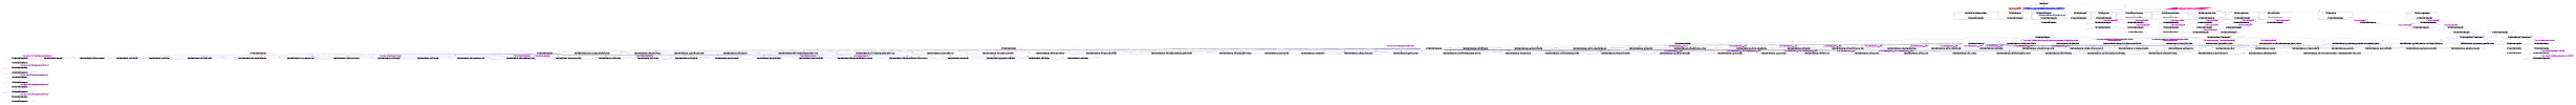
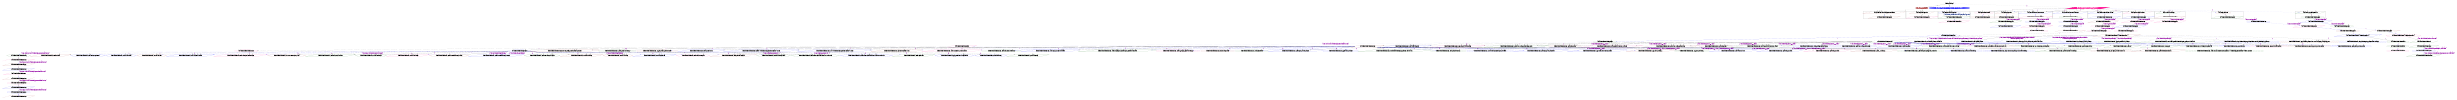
  digraph {
    concentrate=true
    ordering=in
    rankdir=TB
    node [color=blue shape=parallelogram]
    edge [color=black fontcolor="#9e1fad" style=dotted]
    n1 [color=brown label="[role] kubeinit.kubeinit.kubeinit_prepare"]
    n2 [color=brown label="[block] Gather facts about the deployment environment"]
    n3 [color=deeppink label="[role] kubeinit.kubeinit.kubeinit_prepare"]
    n4 [color=brown label="[block] Prepare the hypervisors"]
    n5 [color=brown fontcolor="#ffffff" label="Play: Initial setup (1)" shape=octagon style=filled]
    n6 [color=deeppink label="[role] kubeinit.kubeinit.kubeinit_libvirt"]
    n7 [color=darkgreen label="[role] kubeinit.kubeinit.kubeinit_prepare"]
    n8 [color=brown label="[role] kubeinit.kubeinit.kubeinit_prepare" shape=octagon]
    n9 [label="[role] kubeinit.kubeinit.kubeinit_libvirt"]
    n10 [color=darkgreen label="[role] kubeinit.kubeinit.kubeinit_prepare"]
    n11 [color=brown label="[role] kubeinit.kubeinit.kubeinit_prepare" shape=octagon]
    n12 [color=deeppink label="[role] kubeinit.kubeinit.kubeinit_libvirt" shape=octagon]
    n13 [color=deeppink label="[role] kubeinit.kubeinit.kubeinit_prepare"]
    n14 [label="[role] kubeinit.kubeinit.kubeinit_prepare" shape=octagon]
    n15 [color=brown label="[role] kubeinit.kubeinit.kubeinit_libvirt"]
    n16 [label="[role] kubeinit.kubeinit.kubeinit_prepare" shape=octagon]
    n17 [label="[role] kubeinit.kubeinit.kubeinit_prepare" shape=octagon]
    n18 [color=deeppink label="[role] kubeinit.kubeinit.kubeinit_bind"]
    n19 [color=darkgreen label="[role] kubeinit.kubeinit.kubeinit_prepare" shape=octagon]
    n20 [label="[role] kubeinit.kubeinit.kubeinit_libvirt" shape=octagon]
    n21 [color=deeppink label="[role] kubeinit.kubeinit.kubeinit_prepare" shape=octagon]
    n22 [color=deeppink label="[role] kubeinit.kubeinit.kubeinit_prepare" shape=octagon]
    n23 [label="[role] kubeinit.kubeinit.kubeinit_prepare" shape=octagon]
-   n24 [color=brown label="kubeinit.kubeinit.kubeinit_okd : Render net info"]
+   n24 [color=brown label="kubeinit.kubeinit.kubeinit_okd : Render net initial"]
    n25 [label="kubeinit.kubeinit.kubeinit_okd : Install services requirements" shape=octagon]
    n26 [label="kubeinit.kubeinit.kubeinit_okd : Download okd installer" shape=octagon]
    n27 [color=brown label="kubeinit.kubeinit.kubeinit_okd : Download okd client" shape=octagon]
    n28 [label="kubeinit.kubeinit.kubeinit_okd : Install okd client and installer"]
    n29 [color=deeppink label="kubeinit.kubeinit.kubeinit_okd : Render the required container images"]
    n30 [color=brown label="kubeinit.kubeinit.kubeinit_okd : Mirror OKD remote registry to local" shape=octagon]
    n31 [color=darkgreen label="kubeinit.kubeinit.kubeinit_okd : Set name of CoreOS distribution"]
    n32 [color=darkgreen label="kubeinit.kubeinit.kubeinit_okd : Download kernel image" shape=octagon]
    n33 [color=deeppink label="kubeinit.kubeinit.kubeinit_okd : Download initrd image"]
    n34 [color=brown label="kubeinit.kubeinit.kubeinit_okd : Create the treeinfo directory for FCOS" shape=octagon]
    n35 [label="kubeinit.kubeinit.kubeinit_okd : Create the treeinfo directory for RHCOS"]
    n36 [color=darkgreen label="kubeinit.kubeinit.kubeinit_okd : Create OKD directory for apache" shape=octagon]
    n37 [color=brown label="kubeinit.kubeinit.kubeinit_okd : Download initrd image"]
    n38 [color=brown label="kubeinit.kubeinit.kubeinit_okd : Download raw image" shape=octagon]
    n39 [label="kubeinit.kubeinit.kubeinit_okd : Download signature file"]
    n40 [color=deeppink label="kubeinit.kubeinit.kubeinit_okd : Render the cluster template" shape=octagon]
    n41 [color=brown label="kubeinit.kubeinit.kubeinit_okd : Backup the install config file"]
    n42 [color=darkgreen label="kubeinit.kubeinit.kubeinit_okd : Render the bootstrap details" shape=octagon]
    n43 [color=darkgreen label="kubeinit.kubeinit.kubeinit_okd : Enable master schedulable if there are no worker nodes" shape=octagon]
    n44 [label="kubeinit.kubeinit.kubeinit_okd : Disable master schedulable if there is at least one worker node" shape=octagon]
-   n45 [color=darkgreen label="kubeinit.kubeinit.kubeinit_okd : Ensure ignition files"]
+   n45 [color=darkgreen label="kubeinit.kubeinit.kubeinit_okd : Render ignition files"]
    n46 [label="kubeinit.kubeinit.kubeinit_okd : Apply permissions to the apache folder" shape=octagon]
-   n47 [label="kubeinit.kubeinit.kubeinit_okd : Create kube directory" shape=octagon]
-   n48 [color=darkgreen label="kubeinit.kubeinit.kubeinit_okd : Commit kubeconfig"]
+   n47 [label="kubeinit.kubeinit.kubeinit_before : Create kube directory" shape=octagon]
+   n48 [color=darkgreen label="kubeinit.kubeinit.kubeinit_okd : Autoload kubeconfig"]
    n49 [color=brown label="[role] kubeinit.kubeinit.kubeinit_{{ kubeinit_cluster_distro }}"]
    n50 [color=deeppink label="[role] kubeinit.kubeinit.kubeinit_prepare" shape=octagon]
    n51 [label="[role] kubeinit.kubeinit.kubeinit_prepare"]
    n52 [color=deeppink label="[role] kubeinit.kubeinit.kubeinit_services"]
    n53 [label="[role] kubeinit.kubeinit.kubeinit_prepare"]
    n54 [color=deeppink label="[role] kubeinit.kubeinit.kubeinit_prepare"]
    n55 [label="[role] kubeinit.kubeinit.kubeinit_{{ kubeinit_cluster_distro }}"]
    n56 [color=brown label="[role] kubeinit.kubeinit.kubeinit_prepare" shape=octagon]
    n57 [color=deeppink label="[role] kubeinit.kubeinit.kubeinit_prepare"]
    n58 [label="[role] kubeinit.kubeinit.kubeinit_services" shape=octagon]
    n59 [color=darkgreen label="[role] kubeinit.kubeinit.kubeinit_prepare"]
    n60 [color=deeppink label="[role] kubeinit.kubeinit.kubeinit_{{ kubeinit_cluster_distro }}" shape=octagon]
    n61 [color=brown label="[role] kubeinit.kubeinit.kubeinit_prepare"]
    n62 [color=darkgreen label="[role] kubeinit.kubeinit.kubeinit_prepare" shape=octagon]
    n63 [label="[role] kubeinit.kubeinit.kubeinit_services"]
    n64 [color=darkgreen label="[role] kubeinit.kubeinit.kubeinit_prepare" shape=octagon]
    n65 [color=brown label="[role] kubeinit.kubeinit.kubeinit_services"]
    n66 [color=deeppink label="[role] kubeinit.kubeinit.kubeinit_nexus"]
    n67 [color=darkgreen label="[role] kubeinit.kubeinit.kubeinit_libvirt" shape=octagon]
    n68 [color=brown label="[role] kubeinit.kubeinit.kubeinit_libvirt"]
    n69 [color=brown label="[role] kubeinit.kubeinit.kubeinit_libvirt"]
    n70 [color=deeppink label="[role] kubeinit.kubeinit.kubeinit_libvirt" shape=octagon]
    n71 [color=darkgreen label="[role] kubeinit.kubeinit.kubeinit_libvirt" shape=octagon]
    n72 [color=darkgreen label="[role] kubeinit.kubeinit.kubeinit_libvirt" shape=octagon]
    n73 [color=deeppink label="[role] kubeinit.kubeinit.kubeinit_services" shape=octagon]
    n74 [color=darkgreen label="[role] kubeinit.kubeinit.kubeinit_services"]
    n75 [color=brown label="kubeinit.kubeinit.kubeinit_okd : Override initial pullsecret with fake auth"]
    n76 [label="kubeinit.kubeinit.kubeinit_okd : Read openshift pullsecret" shape=octagon]
    n77 [label="kubeinit.kubeinit.kubeinit_okd : Create registry auth for pullsecret using individual auth values"]
    n78 [label="kubeinit.kubeinit.kubeinit_okd : Create registry auth for pullsecret" shape=octagon]
    n79 [color=darkgreen label="kubeinit.kubeinit.kubeinit_okd : Append openshift auth to pullsecret" shape=octagon]
    n80 [color=darkgreen label="kubeinit.kubeinit.kubeinit_okd : Override final openshift kubeinit_okd_registry_pullsecret with both auths"]
    n81 [label="kubeinit.kubeinit.kubeinit_okd : Debug kubeinit_okd_registry_pullsecret before overriding kubeinit_registry_pullsecret" shape=octagon]
    n82 [color=brown label="kubeinit.kubeinit.kubeinit_okd : Assign a default pullsecret when we use a local registry and deploying OKD" shape=octagon]
    n83 [label="kubeinit.kubeinit.kubeinit_okd : Debug kubeinit_registry_pullsecret after overriding it" shape=octagon]
    n84 [color=darkgreen label="[role] kubeinit.kubeinit.kubeinit_nfs"]
    n85 [label="[role] kubeinit.kubeinit.kubeinit_services"]
    n86 [color=brown label="[role] kubeinit.kubeinit.kubeinit_services"]
    n87 [label="[role] kubeinit.kubeinit.kubeinit_registry" shape=octagon]
    n88 [label="[role] kubeinit.kubeinit.kubeinit_services"]
    n89 [color=deeppink label="[role] kubeinit.kubeinit.kubeinit_apache" shape=octagon]
    n90 [label="[role] kubeinit.kubeinit.kubeinit_services"]
    n91 [color=brown label="[role] kubeinit.kubeinit.kubeinit_haproxy"]
    n92 [color=deeppink label="[role] kubeinit.kubeinit.kubeinit_services"]
    n93 [color=darkgreen label="[role] kubeinit.kubeinit.kubeinit_dnsmasq" shape=octagon]
    n94 [color=brown label="[role] kubeinit.kubeinit.kubeinit_services"]
    n95 [color=brown label="kubeinit.kubeinit.kubeinit_services : Ensure user specific systemd instance are persistent"]
    n96 [color=darkgreen label="kubeinit.kubeinit.kubeinit_services : Create systemd user directory" shape=octagon]
    n97 [color=brown label="kubeinit.kubeinit.kubeinit_services : Copy the podman systemd service file" shape=octagon]
    n98 [label="kubeinit.kubeinit.kubeinit_services : Reload systemd service"]
    n99 [label="kubeinit.kubeinit.kubeinit_services : Enable {{ kubeinit_services_systemd_service_name }}.service"]
    n100 [label="kubeinit.kubeinit.kubeinit_services : Start {{ kubeinit_services_systemd_service_name }}.service"]
    n101 [color=brown label="kubeinit.kubeinit.kubeinit_services : Add remote container to hosts"]
    n102 [color=deeppink label="kubeinit.kubeinit.kubeinit_services : Wait for connection to provision container"]
    n103 [color=darkgreen label="kubeinit.kubeinit.kubeinit_services : Read in the contents of domain.crt" shape=octagon]
    n104 [label="kubeinit.kubeinit.kubeinit_services : Wait for registry service to be available"]
    n105 [color=darkgreen label="kubeinit.kubeinit.kubeinit_services : Make sure packages to generate registry credentials are installed"]
    n106 [color=deeppink label="kubeinit.kubeinit.kubeinit_services : Install cryptography, passlib and nexus3-cli" shape=octagon]
    n107 [color=brown label="kubeinit.kubeinit.kubeinit_services : Remove nologin marker" shape=octagon]
    n108 [color=darkgreen label="kubeinit.kubeinit.kubeinit_services : Set disconnected_auth" shape=octagon]
    n109 [label="kubeinit.kubeinit.kubeinit_services : Create registry auth for pullsecret"]
    n110 [label="kubeinit.kubeinit.kubeinit_services : Append auths to pullsecret" shape=octagon]
    n111 [color=darkgreen label="kubeinit.kubeinit.kubeinit_services : Override final kubeinit_registry_pullsecret with both auths"]
    n112 [color=darkgreen label="kubeinit.kubeinit.kubeinit_services : Debug the creds dictionary" shape=octagon]
    n113 [label="kubeinit.kubeinit.kubeinit_services : Write auth for disconnected registry auth details" shape=octagon]
    n114 [label="kubeinit.kubeinit.kubeinit_services : Create registry auth pullsecret file"]
    n115 [label="kubeinit.kubeinit.kubeinit_services : Copy domain cert into services container"]
    n116 [color=brown label="kubeinit.kubeinit.kubeinit_services : Copy cert to pki directory"]
    n117 [color=darkgreen label="kubeinit.kubeinit.kubeinit_services : Copy cert to pki directory" shape=octagon]
    n118 [label="kubeinit.kubeinit.kubeinit_services : Install all certs in ubuntu"]
    n119 [label="kubeinit.kubeinit.kubeinit_services : Update the CA trust files"]
    n120 [color=deeppink label="kubeinit.kubeinit.kubeinit_services : Update the CA trust files"]
    n121 [color=brown label="kubeinit.kubeinit.kubeinit_services : Create ~/.ssh directory"]
    n122 [color=darkgreen label="kubeinit.kubeinit.kubeinit_services : Generate an OpenSSH keypair for provision host" shape=octagon]
    n123 [label="kubeinit.kubeinit.kubeinit_services : Install cluster authorized keys" shape=octagon]
    n124 [label="kubeinit.kubeinit.kubeinit_services : Add provision service public key to cluster authorized_keys" shape=octagon]
    n125 [color=darkgreen label="kubeinit.kubeinit.kubeinit_services : Update the cluster authorized_keys"]
    n126 [color=brown label="kubeinit.kubeinit.kubeinit_services : Add registry auth info to cluster vars" shape=octagon]
    n127 [color=brown label="kubeinit.kubeinit.kubeinit_services : Update kubeinit_cluster_hostvars"]
    n128 [color=darkgreen label="kubeinit.kubeinit.kubeinit_services : Make sure we can execute remote commands on {{ kubeinit_deployment_node_name }} before we continue" shape=octagon]
    n129 [label="kubeinit.kubeinit.kubeinit_services : Install buildah if required"]
    n130 [color=deeppink label="kubeinit.kubeinit.kubeinit_services : Remove any old buildah container"]
    n131 [color=darkgreen label="kubeinit.kubeinit.kubeinit_services : Create a new working container image (CentOS)"]
    n132 [color=brown label="kubeinit.kubeinit.kubeinit_services : Update the container" shape=octagon]
    n133 [color=deeppink label="kubeinit.kubeinit.kubeinit_services : Install commands and services we will need"]
    n134 [color=brown label="kubeinit.kubeinit.kubeinit_services : Create a new working container image"]
    n135 [color=brown label="kubeinit.kubeinit.kubeinit_services : Update the container" shape=octagon]
    n136 [color=darkgreen label="kubeinit.kubeinit.kubeinit_services : Install commands and services we will need"]
    n137 [label="kubeinit.kubeinit.kubeinit_services : Missing privilege separation directory" shape=octagon]
    n138 [label="kubeinit.kubeinit.kubeinit_services : Create a new working container image" shape=octagon]
    n139 [label="kubeinit.kubeinit.kubeinit_services : Update the container"]
    n140 [color=darkgreen label="kubeinit.kubeinit.kubeinit_services : Install commands and services we will need" shape=octagon]
    n141 [color=brown label="kubeinit.kubeinit.kubeinit_services : Create folder normally done by service ssh start" shape=octagon]
    n142 [color=darkgreen label="kubeinit.kubeinit.kubeinit_services : Set working directory inside container" shape=octagon]
    n143 [color=darkgreen label="kubeinit.kubeinit.kubeinit_services : Generate system ssh keys"]
    n144 [color=darkgreen label="kubeinit.kubeinit.kubeinit_services : Clear cmd"]
    n145 [color=darkgreen label="kubeinit.kubeinit.kubeinit_services : Set entrypoint"]
    n146 [color=darkgreen label="kubeinit.kubeinit.kubeinit_services : Set kubeinit-cluster-name label" shape=octagon]
    n147 [label="kubeinit.kubeinit.kubeinit_services : Commit the image" shape=octagon]
    n148 [color=deeppink label="kubeinit.kubeinit.kubeinit_services : Remove the buildah container" shape=octagon]
    n149 [color=brown label="kubeinit.kubeinit.kubeinit_services : Remove any previous provision container" shape=octagon]
    n150 [label="kubeinit.kubeinit.kubeinit_services : Create podman provision container" shape=octagon]
    n151 [label="[block] Prepare individual hypervisors" shape=octagon]
    n152 [fontcolor="#ffffff" label="Play: Prepare all hypervisor hosts to deploy service and cluster nodes (0)" shape=octagon style=filled]
    n153 [color=deeppink label="[block] Prepare the environment" shape=octagon]
    n154 [color=brown label="[block] Cleanup hypervisors"]
    n155 [color=deeppink label="[role] kubeinit.kubeinit.kubeinit_validations"]
    n156 [label="[block] Run validations on cluster resources"]
    n157 [label="[block] Create the cluster network resources"]
    n158 [label="[block] Create services the cluster will need"]
    n159 [color=deeppink label="[block] Prepare to deploy the cluster"]
    n160 [color=darkgreen label="[block] Download cloud images"]
    n161 [color=brown label="[block] Deploy the cluster" shape=octagon]
    n162 [color=darkgreen label="[block] Run any post-deployment tasks"]
    n163 [color=deeppink fontcolor="#ffffff" label="Play: Run cluster deployment on prepared hypervisors (1)" style=filled]
    n164 [color=darkgreen label="[role] kubeinit.kubeinit.kubeinit_apps"]
    n165 [color=darkgreen label="[role] kubeinit.kubeinit.kubeinit_submariner"]
    n166 [label="[role] kubeinit.kubeinit.kubeinit_kubevirt" shape=octagon]
    "kubeinit/playbook.yml" [shape=octagon style=dotted]
    subgraph sub_1 {
      n5
      subgraph cluster_2 {
        n1
        n2
      }
      subgraph cluster_3 {
        n3
        n4
      }
    }
    subgraph sub_4 {
      n1
      n3
      n6
      n7
      n8
      n9
      n10
      n11
      n12
      n13
      n14
      n15
      n16
      n17
      n18
      n19
      n20
      n21
      n22
      n23
      n24
      n25
      n26
      n27
      n28
      n29
      n30
      n31
      n32
      n33
      n34
      n35
      n36
      n37
      n38
      n39
      n40
      n41
      n42
      n43
      n44
      n45
      n46
      n47
      n48
      n49
      n50
      n51
      n52
      n53
      n54
      n55
      n56
      n57
      n58
      n59
      n60
      n61
      n62
      n63
      n64
    }
    subgraph sub_5 {
      n65
      n66
    }
    subgraph sub_6 {
      n6
      n9
      n12
      n15
      n17
      n19
      n20
      n22
      n54
      n67
      n68
      n69
      n70
      n71
      n72
    }
    subgraph sub_7 {
      n18
      n73
    }
    subgraph sub_8 {
      n49
      n55
      n60
      n72
      n74
      n75
      n76
      n77
      n78
      n79
      n80
      n81
      n82
      n83
      n84
    }
    subgraph sub_9 {
      n23
      n51
      n52
      n57
      n58
      n62
      n63
      n65
      n66
      n68
      n73
      n74
      n85
      n86
      n87
      n88
      n89
      n90
      n91
      n92
      n93
      n94
      n95
      n96
      n97
      n98
      n99
      n100
      n101
      n102
      n103
      n104
      n105
      n106
      n107
      n108
      n109
      n110
      n111
      n112
      n113
      n114
      n115
      n116
      n117
      n118
      n119
      n120
      n121
      n122
      n123
      n124
      n125
      n126
      n127
      n128
      n129
      n130
      n131
      n132
      n133
      n134
      n135
      n136
      n137
      n138
      n139
      n140
      n141
      n142
      n143
      n144
      n145
      n146
      n147
      n148
      n149
      n150
    }
    subgraph sub_10 {
      n152
      subgraph cluster_11 {
        n7
        n151
      }
    }
    subgraph sub_12 {
      n163
      subgraph cluster_13 {
        n8
        n153
      }
      subgraph cluster_14 {
        n11
        n154
      }
      subgraph cluster_15 {
        n155
        n156
      }
      subgraph cluster_16 {
        n67
        n157
      }
      subgraph cluster_17 {
        n85
        n158
      }
      subgraph cluster_18 {
        n53
        n159
      }
      subgraph cluster_19 {
        n69
        n160
      }
      subgraph cluster_20 {
        n59
        n161
      }
      subgraph cluster_21 {
        n64
        n162
      }
    }
    subgraph sub_22 {
      n14
      n155
    }
    subgraph sub_23 {
      n86
      n87
    }
    subgraph sub_24 {
      n88
      n89
    }
    subgraph sub_25 {
      n90
      n91
    }
    subgraph sub_26 {
      n92
      n93
    }
    subgraph sub_27 {
      n84
      n164
    }
    subgraph sub_28 {
      n165
    }
    subgraph sub_29 {
      n165
      n166
    }
    subgraph sub_30 {
      n164
      n166
    }
    n2 -> n1 [color=blue fontcolor="#627b51" label="1 " style=solid]
    n4 -> n3 [fontcolor="#627b51" label="1 "]
    n5 -> n2 [fontcolor="#627b51" label=1]
    n5 -> n4 [fontcolor="#627b51" label=2]
    n7 -> n6 [color=blue fontcolor="#384e94" label="1 " style=dashed]
    n10 -> n9 [color=blue label="1 " style=dashed]
    n11 -> n10 [label="1 [when: not environment_prepared]"]
    n13 -> n12 [color=blue label="1 " style=dashed]
    n14 -> n13 [label="1 [when: not environment_prepared]" style=dashed]
    n16 -> n15 [label="1 " style=dashed]
    n17 -> n16 [label="1 [when: not environment_prepared]" style=solid]
    n18 -> n73 [label="1 " style=dashed]
    n19 -> n18 [color=blue label="1 [when: 'bind' in hostvars[kubeinit_deployment_node_name].services]"]
    n20 -> n19 [color=blue label="1 " style=solid]
    n21 -> n20 [label="1 " style=dashed]
    n22 -> n21 [color=blue label="1 [when: not environment_prepared]" style=solid]
    n23 -> n24 [label="1 "]
    n23 -> n25 [color=blue label="2 " style=dashed]
    n23 -> n26 [label="3 "]
    n23 -> n27 [color=blue label="4 " style=dashed]
    n23 -> n28 [color=blue label="5 " style=dashed]
    n23 -> n29 [color=blue label="6 " style=dashed]
    n23 -> n30 [label="7 [when: 'registry' in kubeinit_cluster_hostvars.services]" style=dashed]
    n23 -> n31 [label="8 "]
    n23 -> n32 [label="9 " style=solid]
    n23 -> n33 [color=blue label="10 " style=dashed]
    n23 -> n34 [label="11 [when: not kubeinit_okd_openshift_deploy]" style=solid]
    n23 -> n35 [color=blue label="12 [when: kubeinit_okd_openshift_deploy]" style=solid]
    n23 -> n36 [color=blue label="13 "]
    n23 -> n37 [label="14 "]
    n23 -> n38 [label="16 "]
    n23 -> n39 [color=blue label="17 [when: not kubeinit_okd_openshift_deploy]"]
    n23 -> n40 [color=blue label="18 "]
    n23 -> n41 [color=blue label="19 "]
    n23 -> n42 [color=blue label="20 "]
    n23 -> n43 [label="21 [when: not kubeinit_compute_count|int > 0]" style=solid]
    n23 -> n44 [color=blue label="22 [when: kubeinit_compute_count|int > 0]"]
    n23 -> n45 [color=blue label="23 " style=dashed]
    n23 -> n46 [color=blue label="24 "]
    n23 -> n47 [label="25 " style=dashed]
    n23 -> n48 [label="26 " style=dashed]
    n49 -> n74 [label="10 " style=dashed]
    n49 -> n75 [color=blue label="1 [when: not 'registry' in kubeinit_cluster_hostvars.services and kubeinit_okd_registry_pullsecret_empty in kubeinit_okd_registry_pullsecret]"]
    n49 -> n76 [label="2 [when: kubeinit_okd_openshift_deploy and kubeinit_okd_openshift_pullsecret is defined and\nkubeinit_okd_openshift_pullsecret\n]" style=solid]
    n49 -> n77 [color=blue label="3 [when: kubeinit_okd_openshift_deploy and not kubeinit_okd_openshift_pullsecret is defined or\nnot kubeinit_okd_openshift_pullsecret\n]" style=dashed]
    n49 -> n78 [color=blue label="4 [when: kubeinit_okd_openshift_deploy]" style=dashed]
    n49 -> n79 [color=blue label="5 [when: kubeinit_okd_openshift_deploy]"]
    n49 -> n80 [label="6 [when: kubeinit_okd_openshift_deploy]"]
    n49 -> n81 [label="7 " style=dashed]
    n49 -> n82 [color=blue label="8 "]
    n49 -> n83 [label="9 " style=dashed]
    n50 -> n49 [color=blue label="1 " style=dashed]
    n51 -> n50 [color=blue label="1 "]
    n52 -> n51 [label="1 [when: not environment_prepared]" style=solid]
    n53 -> n52 [label="1 [when: not services_prepared]" style=solid]
    n55 -> n72 [label="1 " style=solid]
    n56 -> n55 [color=blue label="1 "]
    n57 -> n56 [color=blue label="1 " style=solid]
    n58 -> n57 [color=blue label="1 [when: not environment_prepared]" style=dashed]
    n59 -> n58 [label="1 [when: not services_prepared]" style=dashed]
    n60 -> n84 [label="1 [when: 'nfs' in kubeinit_cluster_hostvars.services]" style=solid]
    n61 -> n60 [color=blue label="1 " style=solid]
    n62 -> n61 [color=blue label="1 "]
    n63 -> n62 [color=blue label="1 [when: not environment_prepared]" style=solid]
    n64 -> n63 [color=blue label="1 [when: not services_prepared]" style=dashed]
    n65 -> n89 [label="1 [when: 'apache' in hostvars[kubeinit_deployment_node_name].services]"]
    n66 -> n65 [color=blue label="1 "]
    n67 -> n17 [label="1 [when: not hypervisors_cleaned]" style=dashed]
    n68 -> n22 [label="1 [when: not hypervisors_cleaned]" style=dashed]
    n69 -> n54 [color=blue label="1 [when: not environment_prepared]" style=dashed]
    n71 -> n70 [color=blue label="1 "]
    n72 -> n71 [color=blue label="1 " style=dashed]
    n73 -> n93 [color=blue label="1 [when: 'dnsmasq' in hostvars[kubeinit_deployment_node_name].services]"]
    n74 -> n94 [label="23 " style=dashed]
    n74 -> n129 [label="1 "]
    n74 -> n130 [label="2 " style=dashed]
    n74 -> n131 [label="3 [when: kubeinit_deployment_os == 'centos']" style=solid]
    n74 -> n132 [label="4 [when: kubeinit_deployment_os == 'centos']" style=solid]
    n74 -> n133 [label="5 [when: kubeinit_deployment_os == 'centos']"]
    n74 -> n134 [label="6 [when: kubeinit_deployment_os == 'debian']"]
    n74 -> n135 [label="7 [when: kubeinit_deployment_os == 'debian']" style=solid]
    n74 -> n136 [color=blue label="8 [when: kubeinit_deployment_os == 'debian']"]
    n74 -> n137 [label="9 [when: kubeinit_deployment_os == 'debian']"]
    n74 -> n138 [color=blue label="10 [when: kubeinit_deployment_os == 'ubuntu']" style=dashed]
    n74 -> n139 [label="11 [when: kubeinit_deployment_os == 'ubuntu']" style=solid]
    n74 -> n140 [color=blue label="12 [when: kubeinit_deployment_os == 'ubuntu']" style=dashed]
    n74 -> n141 [color=blue label="13 [when: kubeinit_deployment_os == 'ubuntu']" style=solid]
    n74 -> n142 [label="14 " style=solid]
    n74 -> n143 [label="15 "]
    n74 -> n144 [label="16 "]
    n74 -> n145 [color=blue label="17 " style=dashed]
    n74 -> n146 [color=blue label="18 " style=solid]
    n74 -> n147 [color=blue label="19 " style=solid]
    n74 -> n148 [color=blue label="20 " style=dashed]
    n74 -> n149 [label="21 " style=solid]
    n74 -> n150 [color=blue label="22 " style=solid]
    n84 -> n164 [label="1 " style=dashed]
    n85 -> n68 [color=blue label="1 [when: not network_created]"]
    n87 -> n86 [color=blue label="1 " style=solid]
    n88 -> n87 [label="1 [when: 'registry' in hostvars[kubeinit_deployment_node_name].services]"]
    n89 -> n88 [label="1 " style=solid]
    n90 -> n66 [label="1 [when: 'nexus' in hostvars[kubeinit_deployment_node_name].services]"]
    n91 -> n90 [label="1 "]
    n92 -> n91 [color=blue label="1 [when: 'haproxy' in hostvars[kubeinit_deployment_node_name].services]"]
    n93 -> n92 [label="1 "]
    n94 -> n23 [label="35 " style=solid]
    n94 -> n95 [label="1 "]
    n94 -> n96 [label="2 " style=dashed]
    n94 -> n97 [color=blue label="3 "]
    n94 -> n98 [label="4 " style=solid]
    n94 -> n99 [label="5 " style=dashed]
    n94 -> n100 [label="6 " style=dashed]
    n94 -> n101 [color=blue label="7 "]
    n94 -> n102 [color=blue label="8 "]
    n94 -> n103 [color=blue label="9 " style=solid]
    n94 -> n104 [label="10 " style=solid]
    n94 -> n105 [color=blue label="11 " style=solid]
    n94 -> n106 [color=blue label="12 " style=dashed]
    n94 -> n107 [color=blue label="13 "]
    n94 -> n108 [color=blue label="14 " style=solid]
    n94 -> n109 [label="15 " style=solid]
    n94 -> n110 [color=blue label="16 " style=dashed]
    n94 -> n111 [label="17 " style=solid]
    n94 -> n112 [color=blue label="18 " style=solid]
    n94 -> n113 [label="19 "]
    n94 -> n114 [color=blue label="20 " style=dashed]
    n94 -> n115 [color=blue label="21 " style=dashed]
    n94 -> n116 [color=blue label="22 [when: kubeinit_deployment_os == 'centos']" style=dashed]
    n94 -> n117 [label="23 [when: kubeinit_deployment_os == 'ubuntu' or kubeinit_deployment_os == 'debian']" style=solid]
    n94 -> n118 [label="24 [when: kubeinit_deployment_os == 'ubuntu' or kubeinit_deployment_os == 'debian']" style=solid]
    n94 -> n119 [color=blue label="25 [when: kubeinit_deployment_os == 'centos']" style=solid]
    n94 -> n120 [label="26 [when: kubeinit_deployment_os == 'ubuntu' or kubeinit_deployment_os == 'debian']" style=dashed]
    n94 -> n121 [label="27 " style=solid]
    n94 -> n122 [color=blue label="28 "]
    n94 -> n123 [color=blue label="29 "]
    n94 -> n124 [color=blue label="30 " style=dashed]
    n94 -> n125 [label="31 "]
    n94 -> n126 [label="32 "]
    n94 -> n127 [label="33 " style=solid]
    n94 -> n128 [label="34 "]
    n151 -> n7 [fontcolor="#384e94" label="1 [when: inventory_hostname in hostvars['kubeinit-facts'].hypervisors]" style=solid]
    n152 -> n151 [fontcolor="#384e94" label=1]
    n153 -> n8 [color=blue label="1 " style=dashed]
    n154 -> n11 [color=blue label="1 "]
    n155 -> n14 [color=blue label="1 [when: not hypervisors_cleaned]"]
    n156 -> n155 [color=blue label="1 " style=dashed]
    n157 -> n67 [label="1 " style=solid]
    n158 -> n85 [label="1 " style=solid]
    n159 -> n53 [color=blue label="1 "]
    n160 -> n69 [label="1 "]
    n161 -> n59 [label="1 " style=solid]
    n162 -> n64 [label="1 " style=solid]
    n163 -> n153 [label=1 style=solid]
    n163 -> n154 [color=blue label=2]
    n163 -> n156 [label=3 style=solid]
    n163 -> n157 [label=4 style=solid]
    n163 -> n158 [label=5 style=solid]
    n163 -> n159 [label=6 style=solid]
    n163 -> n160 [label=7]
    n163 -> n161 [color=blue label=8]
    n163 -> n162 [color=blue label=9]
    n164 -> n166 [color=blue label="1 [when: not kubeinit_okd_openshift_deploy | default(False)]" style=solid]
    n166 -> n165 [color=blue label="1 [when: 'submariner' in kubeinit_fact_post_deployment_services | default(False)]" style=solid]
    "kubeinit/playbook.yml" -> n5 [fontcolor="#627b51" label="1 " style=solid]
    "kubeinit/playbook.yml" -> n152 [color=blue fontcolor="#384e94" label="2 "]
    "kubeinit/playbook.yml" -> n163 [label="3 "]
  }
